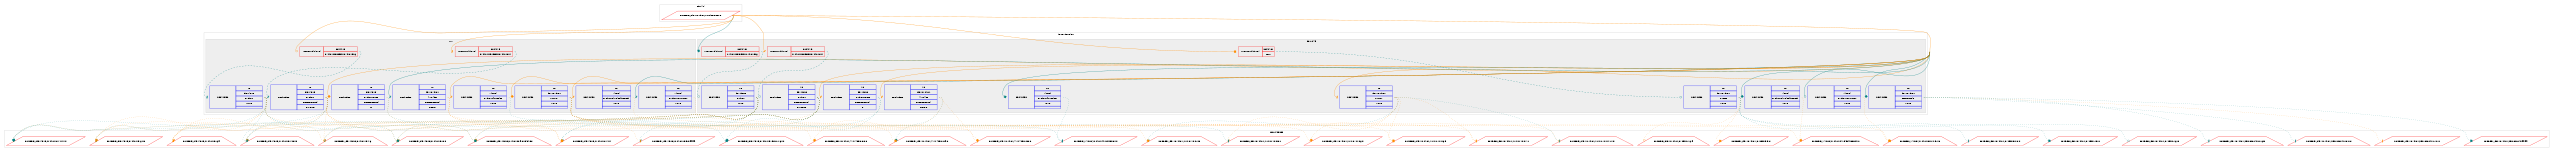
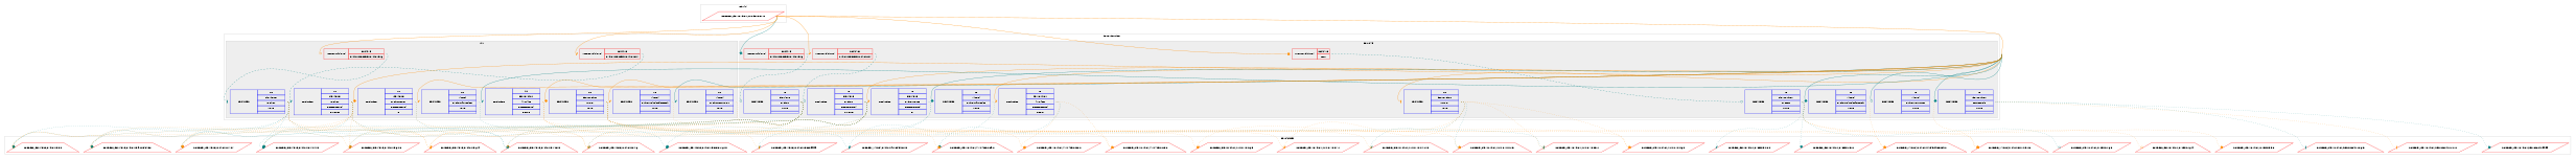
  digraph {
    compound=true
    concentrate=true
    fontname=Helvetica
    fontsize=10
    newrank=true
    rankdir=TB
    ranksep=1.5
    node [color=red fontname=Helvetica fontsize=10 shape=none]
    edge [arrowhead=tee color=darkorange headport=w style=dotted tailport=e weight=100]
    n1 [label="portage://dev-python/numba-0.37.0" shape=parallelogram width=4]
    n2 [color=blue label=<<TABLE BORDER="0" CELLBORDER="1" CELLSPACING="0" CELLPADDING="4" WIDTH="220"><TR><TD ROWSPAN="6" CELLPADDING="30">pack_dep</TD></TR><TR><TD WIDTH="110">no</TD></TR><TR><TD>dev-lang</TD></TR><TR><TD>python</TD></TR><TR><TD>greaterequal</TD></TR><TR><TD>2.7.5-r2</TD></TR></TABLE>>]
    n3 [label=<<TABLE BORDER="0" CELLBORDER="1" CELLSPACING="0" CELLPADDING="4"><TR><TD ROWSPAN="3" CELLPADDING="10">use_conditional</TD></TR><TR><TD>positive</TD></TR><TR><TD>python_targets_python2_7</TD></TR></TABLE>>]
    n4 [color=blue label=<<TABLE BORDER="0" CELLBORDER="1" CELLSPACING="0" CELLPADDING="4" WIDTH="220"><TR><TD ROWSPAN="6" CELLPADDING="30">pack_dep</TD></TR><TR><TD WIDTH="110">no</TD></TR><TR><TD>dev-lang</TD></TR><TR><TD>python</TD></TR><TR><TD>none</TD></TR><TR><TD></TD></TR></TABLE>>]
    n5 [label=<<TABLE BORDER="0" CELLBORDER="1" CELLSPACING="0" CELLPADDING="4"><TR><TD ROWSPAN="3" CELLPADDING="10">use_conditional</TD></TR><TR><TD>positive</TD></TR><TR><TD>python_targets_python3_6</TD></TR></TABLE>>]
    n6 [color=blue label=<<TABLE BORDER="0" CELLBORDER="1" CELLSPACING="0" CELLPADDING="4" WIDTH="220"><TR><TD ROWSPAN="6" CELLPADDING="30">pack_dep</TD></TR><TR><TD WIDTH="110">no</TD></TR><TR><TD>dev-python</TD></TR><TR><TD>pytest</TD></TR><TR><TD>none</TD></TR><TR><TD></TD></TR></TABLE>>]
    n7 [label=<<TABLE BORDER="0" CELLBORDER="1" CELLSPACING="0" CELLPADDING="4"><TR><TD ROWSPAN="3" CELLPADDING="10">use_conditional</TD></TR><TR><TD>positive</TD></TR><TR><TD>test</TD></TR></TABLE>>]
    n8 [color=blue label=<<TABLE BORDER="0" CELLBORDER="1" CELLSPACING="0" CELLPADDING="4" WIDTH="220"><TR><TD ROWSPAN="6" CELLPADDING="30">pack_dep</TD></TR><TR><TD WIDTH="110">no</TD></TR><TR><TD>dev-lang</TD></TR><TR><TD>python-exec</TD></TR><TR><TD>greaterequal</TD></TR><TR><TD>2</TD></TR></TABLE>>]
    n9 [color=blue label=<<TABLE BORDER="0" CELLBORDER="1" CELLSPACING="0" CELLPADDING="4" WIDTH="220"><TR><TD ROWSPAN="6" CELLPADDING="30">pack_dep</TD></TR><TR><TD WIDTH="110">no</TD></TR><TR><TD>dev-python</TD></TR><TR><TD>llvmlite</TD></TR><TR><TD>greaterequal</TD></TR><TR><TD>0.22.0</TD></TR></TABLE>>]
    n10 [color=blue label=<<TABLE BORDER="0" CELLBORDER="1" CELLSPACING="0" CELLPADDING="4" WIDTH="220"><TR><TD ROWSPAN="6" CELLPADDING="30">pack_dep</TD></TR><TR><TD WIDTH="110">no</TD></TR><TR><TD>dev-python</TD></TR><TR><TD>numpy</TD></TR><TR><TD>none</TD></TR><TR><TD></TD></TR></TABLE>>]
    n11 [color=blue label=<<TABLE BORDER="0" CELLBORDER="1" CELLSPACING="0" CELLPADDING="4" WIDTH="220"><TR><TD ROWSPAN="6" CELLPADDING="30">pack_dep</TD></TR><TR><TD WIDTH="110">no</TD></TR><TR><TD>dev-python</TD></TR><TR><TD>setuptools</TD></TR><TR><TD>none</TD></TR><TR><TD></TD></TR></TABLE>>]
    n12 [color=blue label=<<TABLE BORDER="0" CELLBORDER="1" CELLSPACING="0" CELLPADDING="4" WIDTH="220"><TR><TD ROWSPAN="6" CELLPADDING="30">pack_dep</TD></TR><TR><TD WIDTH="110">no</TD></TR><TR><TD>virtual</TD></TR><TR><TD>python-enum34</TD></TR><TR><TD>none</TD></TR><TR><TD></TD></TR></TABLE>>]
    n13 [color=blue label=<<TABLE BORDER="0" CELLBORDER="1" CELLSPACING="0" CELLPADDING="4" WIDTH="220"><TR><TD ROWSPAN="6" CELLPADDING="30">pack_dep</TD></TR><TR><TD WIDTH="110">no</TD></TR><TR><TD>virtual</TD></TR><TR><TD>python-funcsigs</TD></TR><TR><TD>none</TD></TR><TR><TD></TD></TR></TABLE>>]
    n14 [color=blue label=<<TABLE BORDER="0" CELLBORDER="1" CELLSPACING="0" CELLPADDING="4" WIDTH="220"><TR><TD ROWSPAN="6" CELLPADDING="30">pack_dep</TD></TR><TR><TD WIDTH="110">no</TD></TR><TR><TD>virtual</TD></TR><TR><TD>python-singledispatch</TD></TR><TR><TD>none</TD></TR><TR><TD></TD></TR></TABLE>>]
    n15 [color=blue label=<<TABLE BORDER="0" CELLBORDER="1" CELLSPACING="0" CELLPADDING="4" WIDTH="220"><TR><TD ROWSPAN="6" CELLPADDING="30">pack_dep</TD></TR><TR><TD WIDTH="110">no</TD></TR><TR><TD>dev-lang</TD></TR><TR><TD>python</TD></TR><TR><TD>greaterequal</TD></TR><TR><TD>2.7.5-r2</TD></TR></TABLE>>]
    n16 [label=<<TABLE BORDER="0" CELLBORDER="1" CELLSPACING="0" CELLPADDING="4"><TR><TD ROWSPAN="3" CELLPADDING="10">use_conditional</TD></TR><TR><TD>positive</TD></TR><TR><TD>python_targets_python2_7</TD></TR></TABLE>>]
    n17 [color=blue label=<<TABLE BORDER="0" CELLBORDER="1" CELLSPACING="0" CELLPADDING="4" WIDTH="220"><TR><TD ROWSPAN="6" CELLPADDING="30">pack_dep</TD></TR><TR><TD WIDTH="110">no</TD></TR><TR><TD>dev-lang</TD></TR><TR><TD>python</TD></TR><TR><TD>none</TD></TR><TR><TD></TD></TR></TABLE>>]
    n18 [label=<<TABLE BORDER="0" CELLBORDER="1" CELLSPACING="0" CELLPADDING="4"><TR><TD ROWSPAN="3" CELLPADDING="10">use_conditional</TD></TR><TR><TD>positive</TD></TR><TR><TD>python_targets_python3_6</TD></TR></TABLE>>]
    n19 [color=blue label=<<TABLE BORDER="0" CELLBORDER="1" CELLSPACING="0" CELLPADDING="4" WIDTH="220"><TR><TD ROWSPAN="6" CELLPADDING="30">pack_dep</TD></TR><TR><TD WIDTH="110">no</TD></TR><TR><TD>dev-lang</TD></TR><TR><TD>python-exec</TD></TR><TR><TD>greaterequal</TD></TR><TR><TD>2</TD></TR></TABLE>>]
    n20 [color=blue label=<<TABLE BORDER="0" CELLBORDER="1" CELLSPACING="0" CELLPADDING="4" WIDTH="220"><TR><TD ROWSPAN="6" CELLPADDING="30">pack_dep</TD></TR><TR><TD WIDTH="110">no</TD></TR><TR><TD>dev-python</TD></TR><TR><TD>llvmlite</TD></TR><TR><TD>greaterequal</TD></TR><TR><TD>0.22.0</TD></TR></TABLE>>]
    n21 [color=blue label=<<TABLE BORDER="0" CELLBORDER="1" CELLSPACING="0" CELLPADDING="4" WIDTH="220"><TR><TD ROWSPAN="6" CELLPADDING="30">pack_dep</TD></TR><TR><TD WIDTH="110">no</TD></TR><TR><TD>dev-python</TD></TR><TR><TD>numpy</TD></TR><TR><TD>none</TD></TR><TR><TD></TD></TR></TABLE>>]
    n22 [color=blue label=<<TABLE BORDER="0" CELLBORDER="1" CELLSPACING="0" CELLPADDING="4" WIDTH="220"><TR><TD ROWSPAN="6" CELLPADDING="30">pack_dep</TD></TR><TR><TD WIDTH="110">no</TD></TR><TR><TD>virtual</TD></TR><TR><TD>python-enum34</TD></TR><TR><TD>none</TD></TR><TR><TD></TD></TR></TABLE>>]
    n23 [color=blue label=<<TABLE BORDER="0" CELLBORDER="1" CELLSPACING="0" CELLPADDING="4" WIDTH="220"><TR><TD ROWSPAN="6" CELLPADDING="30">pack_dep</TD></TR><TR><TD WIDTH="110">no</TD></TR><TR><TD>virtual</TD></TR><TR><TD>python-funcsigs</TD></TR><TR><TD>none</TD></TR><TR><TD></TD></TR></TABLE>>]
    n24 [color=blue label=<<TABLE BORDER="0" CELLBORDER="1" CELLSPACING="0" CELLPADDING="4" WIDTH="220"><TR><TD ROWSPAN="6" CELLPADDING="30">pack_dep</TD></TR><TR><TD WIDTH="110">no</TD></TR><TR><TD>virtual</TD></TR><TR><TD>python-singledispatch</TD></TR><TR><TD>none</TD></TR><TR><TD></TD></TR></TABLE>>]
    n25 [label="portage://dev-python/pytest-5.3.2" shape=parallelogram width=4]
    n26 [label="portage://dev-python/pytest-4.6.9" shape=trapezium width=4]
    n27 [label="portage://dev-python/pytest-4.6.8" shape=parallelogram width=4]
    n28 [label="portage://dev-python/pytest-4.5.0" shape=parallelogram width=4]
    n29 [label="portage://dev-python/pytest-3.10.1" shape=parallelogram width=4]
    n30 [label="portage://dev-lang/python-3.9.0_alpha2" shape=trapezium width=4]
-   n31 [label="portage://dev-lang/python-3.8.1" shape=parallelogram width=4]
+   n31 [label="portage://dev-lang/python-3.8.1" shape=trapezium width=4]
    n32 [label="portage://dev-lang/python-3.7.6" shape=trapezium width=4]
    n33 [label="portage://dev-lang/python-3.7.5-r1" shape=trapezium width=4]
    n34 [label="portage://dev-lang/python-3.6.9" shape=trapezium width=4]
    n35 [label="portage://dev-lang/python-3.6.10" shape=parallelogram width=4]
    n36 [label="portage://dev-lang/python-2.7.17-r1" shape=parallelogram width=4]
    n37 [label="portage://dev-lang/python-2.7.17" shape=parallelogram width=4]
    n38 [label="portage://dev-lang/python-exec-9999" shape=parallelogram width=4]
    n39 [label="portage://dev-lang/python-exec-2.4.6-r1" shape=trapezium width=4]
    n40 [label="portage://dev-python/llvmlite-0.30.0" shape=parallelogram width=4]
    n41 [label="portage://dev-python/llvmlite-0.29.0" shape=trapezium width=4]
    n42 [label="portage://dev-python/llvmlite-0.28.0" shape=trapezium width=4]
    n43 [label="portage://dev-python/numpy-1.17.4-r1" shape=trapezium width=4]
    n44 [label="portage://dev-python/numpy-1.17.4" shape=parallelogram width=4]
    n45 [label="portage://dev-python/numpy-1.16.5" shape=parallelogram width=4]
    n46 [label="portage://dev-python/numpy-1.16.1" shape=parallelogram width=4]
    n47 [label="portage://dev-python/numpy-1.15.4" shape=parallelogram width=4]
    n48 [label="portage://dev-python/numpy-1.14.5" shape=trapezium width=4]
    n49 [label="portage://dev-python/setuptools-9999" shape=parallelogram width=4]
    n50 [label="portage://dev-python/setuptools-44.0.0" shape=parallelogram width=4]
-   n51 [label="portage://dev-python/setuptools-42.0.2" shape=trapezium width=4]
    n52 [label="portage://dev-python/setuptools-40.6.3" shape=trapezium width=4]
    n53 [label="portage://virtual/python-enum34-2" shape=trapezium width=4]
    n54 [label="portage://virtual/python-funcsigs-2-r1" shape=parallelogram width=4]
    n55 [label="portage://virtual/python-singledispatch-0" shape=trapezium width=4]
    subgraph cluster_1 {
      color=gray
      label=<<i>ebuild</i>>
      n1
    }
    subgraph cluster_2 {
      color=gray
      label=<<i>dependencies</i>>
      subgraph cluster_3 {
        color=gray
        fillcolor="#eeeeee"
        label=<<i>compile</i>>
        style=filled
        subgraph sub_4 {
          color=gray
          fillcolor="#eeeeee"
          label=<<i>compile</i>>
          style=filled
          n3
          subgraph sub_5 {
            color=gray
            fillcolor="#eeeeee"
            label=<<i>compile</i>>
            style=filled
            n2
          }
        }
        subgraph sub_6 {
          color=gray
          fillcolor="#eeeeee"
          label=<<i>compile</i>>
          style=filled
          n5
          subgraph sub_7 {
            color=gray
            fillcolor="#eeeeee"
            label=<<i>compile</i>>
            style=filled
            n4
          }
        }
        subgraph sub_8 {
          color=gray
          fillcolor="#eeeeee"
          label=<<i>compile</i>>
          style=filled
          n7
          subgraph sub_9 {
            color=gray
            fillcolor="#eeeeee"
            label=<<i>compile</i>>
            style=filled
            n6
          }
        }
        subgraph sub_10 {
          color=gray
          fillcolor="#eeeeee"
          label=<<i>compile</i>>
          style=filled
          n8
        }
        subgraph sub_11 {
          color=gray
          fillcolor="#eeeeee"
          label=<<i>compile</i>>
          style=filled
          n9
        }
        subgraph sub_12 {
          color=gray
          fillcolor="#eeeeee"
          label=<<i>compile</i>>
          style=filled
          n10
        }
        subgraph sub_13 {
          color=gray
          fillcolor="#eeeeee"
          label=<<i>compile</i>>
          style=filled
          n11
        }
        subgraph sub_14 {
          color=gray
          fillcolor="#eeeeee"
          label=<<i>compile</i>>
          style=filled
          n12
        }
        subgraph sub_15 {
          color=gray
          fillcolor="#eeeeee"
          label=<<i>compile</i>>
          style=filled
          n13
        }
        subgraph sub_16 {
          color=gray
          fillcolor="#eeeeee"
          label=<<i>compile</i>>
          style=filled
          n14
        }
      }
      subgraph cluster_17 {
        color=gray
        fillcolor="#eeeeee"
        label=<<i>compile and run</i>>
        style=filled
      }
      subgraph cluster_18 {
        color=gray
        fillcolor="#eeeeee"
        label=<<i>run</i>>
        style=filled
        subgraph sub_19 {
          color=gray
          fillcolor="#eeeeee"
          label=<<i>run</i>>
          style=filled
          n16
          subgraph sub_20 {
            color=gray
            fillcolor="#eeeeee"
            label=<<i>run</i>>
            style=filled
            n15
          }
        }
        subgraph sub_21 {
          color=gray
          fillcolor="#eeeeee"
          label=<<i>run</i>>
          style=filled
          n18
          subgraph sub_22 {
            color=gray
            fillcolor="#eeeeee"
            label=<<i>run</i>>
            style=filled
            n17
          }
        }
        subgraph sub_23 {
          color=gray
          fillcolor="#eeeeee"
          label=<<i>run</i>>
          style=filled
          n19
        }
        subgraph sub_24 {
          color=gray
          fillcolor="#eeeeee"
          label=<<i>run</i>>
          style=filled
          n20
        }
        subgraph sub_25 {
          color=gray
          fillcolor="#eeeeee"
          label=<<i>run</i>>
          style=filled
          n21
        }
        subgraph sub_26 {
          color=gray
          fillcolor="#eeeeee"
          label=<<i>run</i>>
          style=filled
          n22
        }
        subgraph sub_27 {
          color=gray
          fillcolor="#eeeeee"
          label=<<i>run</i>>
          style=filled
          n23
        }
        subgraph sub_28 {
          color=gray
          fillcolor="#eeeeee"
          label=<<i>run</i>>
          style=filled
          n24
        }
      }
    }
    subgraph cluster_29 {
      color=gray
      label=<<i>candidates</i>>
      rank=same
      subgraph sub_30 {
        color=black
        label=<<i>candidates</i>>
        nodesep=1
        rank=same
        n25
        n26
        n27
        n28
        n29
      }
      subgraph sub_31 {
        color=black
        label=<<i>candidates</i>>
        nodesep=1
        rank=same
        n30
        n31
        n32
        n33
        n34
        n35
        n36
        n37
      }
      subgraph sub_32 {
        color=black
        label=<<i>candidates</i>>
        nodesep=1
        rank=same
        n30
        n31
        n32
        n33
        n34
        n35
        n36
        n37
      }
      subgraph sub_33 {
        color=black
        label=<<i>candidates</i>>
        nodesep=1
        rank=same
        n38
        n39
      }
      subgraph sub_34 {
        color=black
        label=<<i>candidates</i>>
        nodesep=1
        rank=same
        n40
        n41
        n42
      }
      subgraph sub_35 {
        color=black
        label=<<i>candidates</i>>
        nodesep=1
        rank=same
        n43
        n44
        n45
        n46
        n47
        n48
      }
      subgraph sub_36 {
        color=black
        label=<<i>candidates</i>>
        nodesep=1
        rank=same
        n49
        n50
-       n51
        n52
      }
      subgraph sub_37 {
        color=black
        label=<<i>candidates</i>>
        nodesep=1
        rank=same
        n53
      }
      subgraph sub_38 {
        color=black
        label=<<i>candidates</i>>
        nodesep=1
        rank=same
        n54
      }
      subgraph sub_39 {
        color=black
        label=<<i>candidates</i>>
        nodesep=1
        rank=same
        n55
      }
      subgraph sub_40 {
        color=black
        label=<<i>candidates</i>>
        nodesep=1
        rank=same
        n30
        n31
        n32
        n33
        n34
        n35
        n36
        n37
      }
      subgraph sub_41 {
        color=black
        label=<<i>candidates</i>>
        nodesep=1
        rank=same
        n53
      }
      subgraph sub_42 {
        color=black
        label=<<i>candidates</i>>
        nodesep=1
        rank=same
        n30
        n31
        n32
        n33
        n34
        n35
        n36
        n37
      }
      subgraph sub_43 {
        color=black
        label=<<i>candidates</i>>
        nodesep=1
        rank=same
        n38
        n39
      }
      subgraph sub_44 {
        color=black
        label=<<i>candidates</i>>
        nodesep=1
        rank=same
        n40
        n41
        n42
      }
      subgraph sub_45 {
        color=black
        label=<<i>candidates</i>>
        nodesep=1
        rank=same
        n43
        n44
        n45
        n46
        n47
        n48
      }
      subgraph sub_46 {
        color=black
        label=<<i>candidates</i>>
        nodesep=1
        rank=same
        n54
      }
      subgraph sub_47 {
        color=black
        label=<<i>candidates</i>>
        nodesep=1
        rank=same
        n55
      }
    }
    n1 -> n3 [style=solid weight=20]
    n1 -> n5 [arrowhead=box color=teal style=solid weight=20]
    n1 -> n7 [arrowhead=box style=solid weight=20]
    n1 -> n8 [style=solid weight=20]
    n1 -> n9 [style=solid weight=20]
    n1 -> n10 [style=solid weight=20]
    n1 -> n11 [arrowhead=box color=teal style=solid weight=20]
    n1 -> n12 [arrowhead=odot color=teal style=solid weight=20]
    n1 -> n13 [arrowhead=box color=teal style=solid weight=20]
    n1 -> n14 [arrowhead=box color=teal style=solid weight=20]
    n1 -> n16 [style=solid weight=20]
    n1 -> n18 [arrowhead=odot style=solid weight=20]
    n1 -> n19 [arrowhead=box style=solid weight=20]
    n1 -> n20 [color=teal style=solid weight=20]
    n1 -> n21 [arrowhead=box style=solid weight=20]
    n1 -> n22 [color=teal style=solid weight=20]
    n1 -> n23 [style=solid weight=20]
    n1 -> n24 [style=solid weight=20]
    n2 -> n30 [arrowhead=box]
    n2 -> n31 [color=teal]
    n2 -> n32 [color=teal]
    n2 -> n33 [arrowhead=box]
    n2 -> n34
    n2 -> n35 [arrowhead=box]
    n2 -> n36 [arrowhead=box color=teal]
    n2 -> n37 [arrowhead=odot color=teal]
    n3 -> n2 [arrowhead=odot color=teal style=dashed weight=20]
    n4 -> n30 [arrowhead=odot color=teal]
    n4 -> n31 [arrowhead=odot]
    n4 -> n32 [arrowhead=odot]
    n4 -> n33 [color=teal]
    n4 -> n34
    n4 -> n35 [color=teal]
    n4 -> n36
    n4 -> n37 [arrowhead=odot color=teal]
    n5 -> n4 [arrowhead=odot color=teal style=dashed weight=20]
    n6 -> n25 [arrowhead=box]
    n6 -> n26 [arrowhead=odot]
    n6 -> n27 [arrowhead=odot color=teal]
    n6 -> n28 [arrowhead=box color=teal]
    n6 -> n29 [color=teal]
    n7 -> n6 [arrowhead=odot color=teal style=dashed weight=20]
    n8 -> n38 [color=teal]
    n8 -> n39 [arrowhead=box color=teal]
    n9 -> n40 [arrowhead=box]
    n9 -> n41 [arrowhead=box color=teal]
    n9 -> n42 [arrowhead=box]
    n10 -> n43 [color=teal]
    n10 -> n44
    n10 -> n45
    n10 -> n46 [arrowhead=box]
    n10 -> n47
    n10 -> n48 [arrowhead=odot color=teal]
    n11 -> n49 [arrowhead=box color=teal]
    n11 -> n50
-   n11 -> n51 [color=teal]
    n11 -> n52 [color=teal]
    n12 -> n53 [arrowhead=box]
    n13 -> n54 [color=teal]
    n14 -> n55 [arrowhead=box]
    n15 -> n30 [arrowhead=odot]
    n15 -> n31 [arrowhead=box]
    n15 -> n32 [arrowhead=odot]
    n15 -> n33 [arrowhead=odot color=teal]
    n15 -> n34 [arrowhead=odot]
    n15 -> n35
    n15 -> n36 [arrowhead=box color=teal]
    n15 -> n37 [arrowhead=box]
    n16 -> n15 [color=teal style=dashed weight=20]
    n17 -> n30 [arrowhead=box color=teal]
    n17 -> n31 [arrowhead=box color=teal]
    n17 -> n32 [arrowhead=odot]
    n17 -> n33 [arrowhead=odot color=teal]
    n17 -> n34
    n17 -> n35 [arrowhead=odot]
    n17 -> n36 [arrowhead=box color=teal]
    n17 -> n37 [arrowhead=box]
    n18 -> n17 [color=teal style=dashed weight=20]
    n19 -> n38
    n19 -> n39 [arrowhead=box color=teal]
    n20 -> n40
    n20 -> n41 [arrowhead=box]
    n20 -> n42 [arrowhead=odot]
    n21 -> n43 [arrowhead=odot]
    n21 -> n44 [arrowhead=odot]
    n21 -> n45 [arrowhead=box]
    n21 -> n46 [arrowhead=odot]
    n21 -> n47 [color=teal]
    n21 -> n48 [arrowhead=box]
    n22 -> n53 [arrowhead=box]
    n23 -> n54 [color=teal]
    n24 -> n55 [arrowhead=odot]
  }
